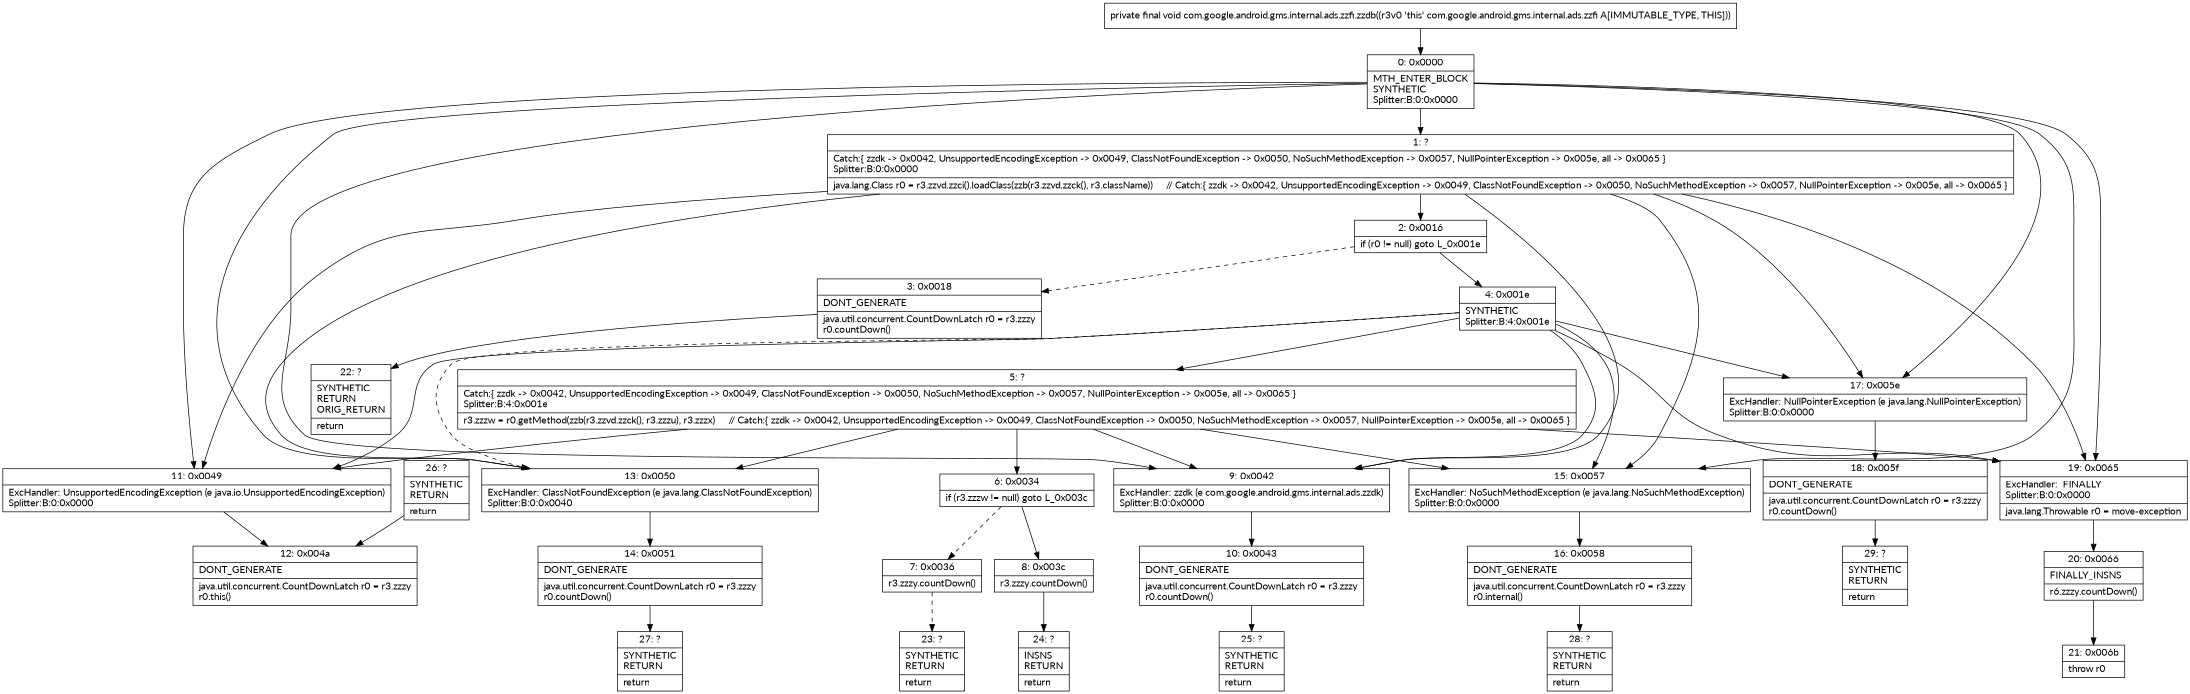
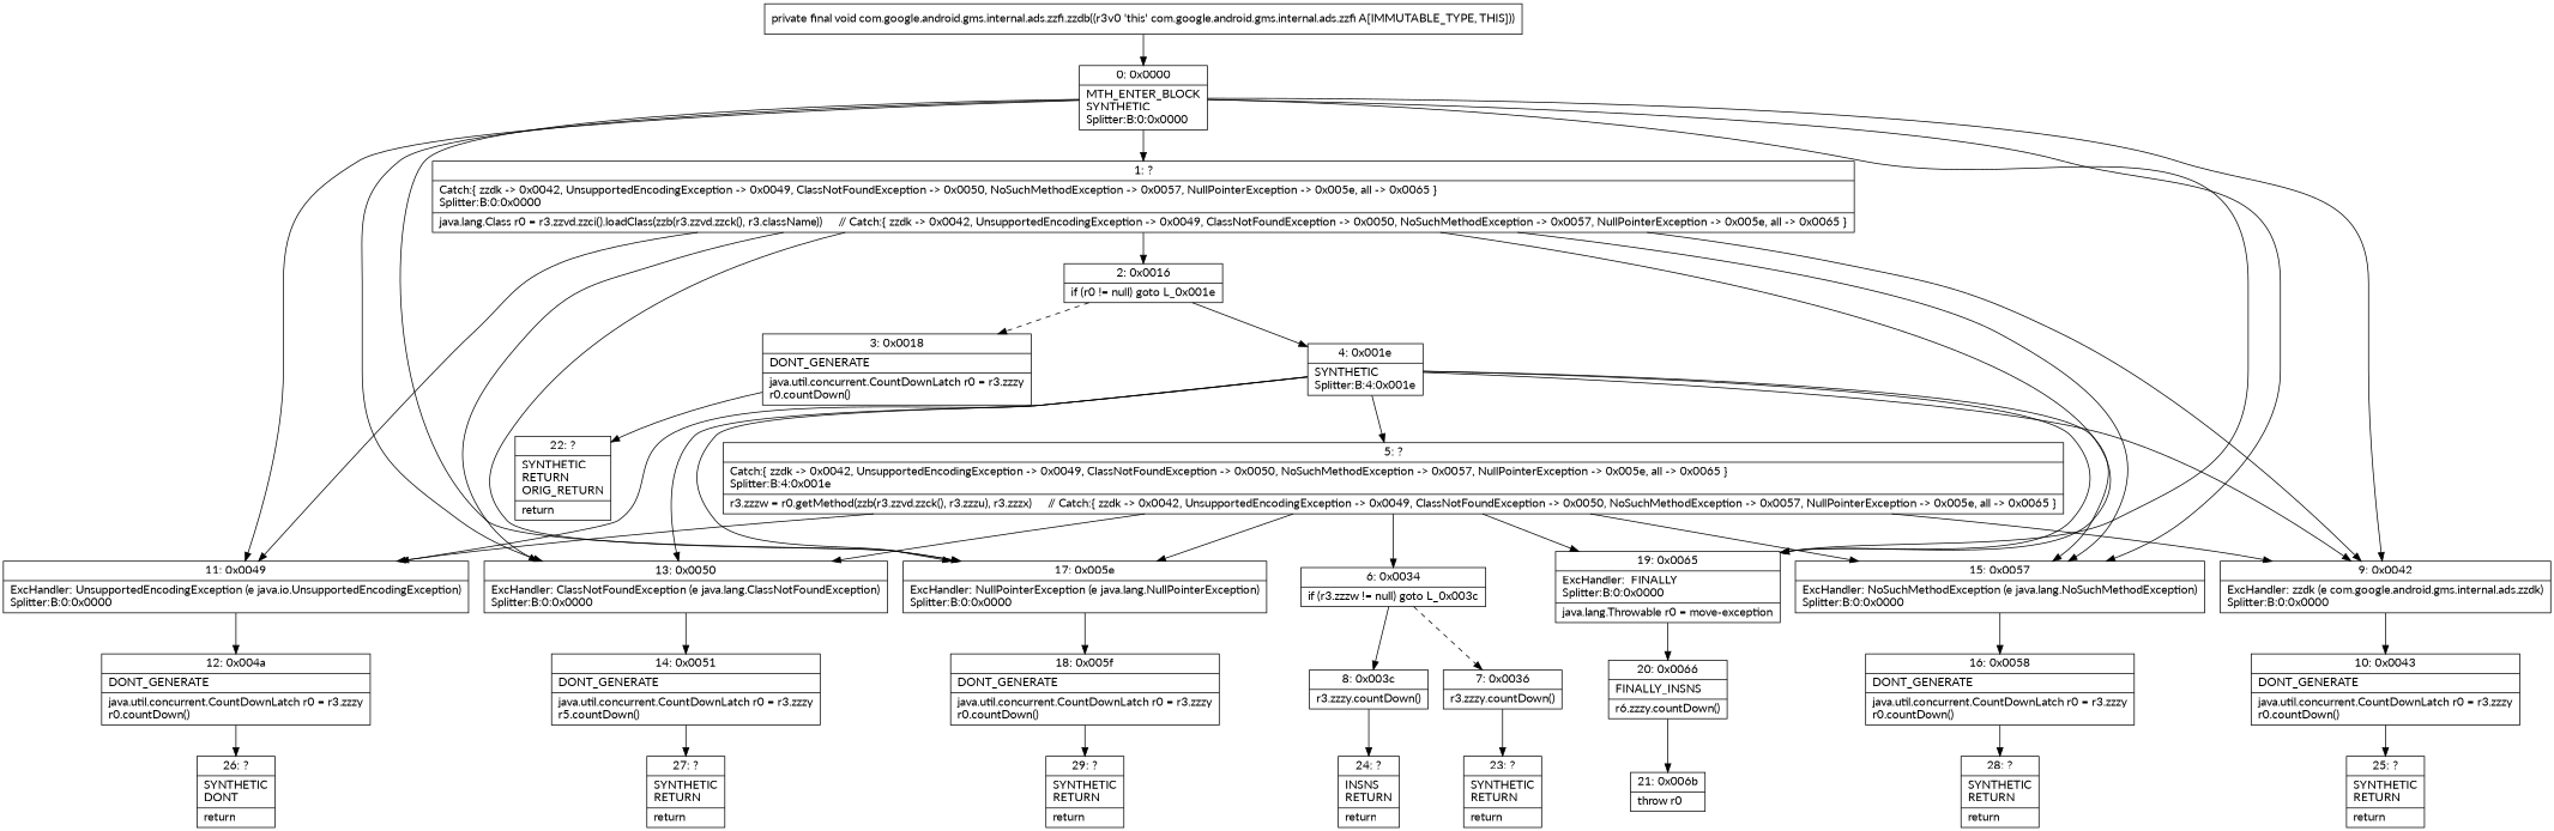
  digraph {
    fontname=Lato
    node [fontname=Lato shape=record]
    edge [fontname=Lato]
    n1 [label="{0\:\ 0x0000|MTH_ENTER_BLOCK\lSYNTHETIC\lSplitter:B:0:0x0000\l}"]
    n2 [label="{1\:\ ?|Catch:\{ zzdk \-\> 0x0042, UnsupportedEncodingException \-\> 0x0049, ClassNotFoundException \-\> 0x0050, NoSuchMethodException \-\> 0x0057, NullPointerException \-\> 0x005e, all \-\> 0x0065 \}\lSplitter:B:0:0x0000\l|java.lang.Class r0 = r3.zzvd.zzci().loadClass(zzb(r3.zzvd.zzck(), r3.className))     \/\/ Catch:\{ zzdk \-\> 0x0042, UnsupportedEncodingException \-\> 0x0049, ClassNotFoundException \-\> 0x0050, NoSuchMethodException \-\> 0x0057, NullPointerException \-\> 0x005e, all \-\> 0x0065 \}\l}"]
    n3 [label="{9\:\ 0x0042|ExcHandler: zzdk (e com.google.android.gms.internal.ads.zzdk)\lSplitter:B:0:0x0000\l}"]
    n4 [label="{11\:\ 0x0049|ExcHandler: UnsupportedEncodingException (e java.io.UnsupportedEncodingException)\lSplitter:B:0:0x0000\l}"]
-   n5 [label="{13\:\ 0x0050|ExcHandler: ClassNotFoundException (e java.lang.ClassNotFoundException)\lSplitter:B:0:0x0040\l}"]
+   n5 [label="{13\:\ 0x0050|ExcHandler: ClassNotFoundException (e java.lang.ClassNotFoundException)\lSplitter:B:0:0x0000\l}"]
    n6 [label="{15\:\ 0x0057|ExcHandler: NoSuchMethodException (e java.lang.NoSuchMethodException)\lSplitter:B:0:0x0000\l}"]
    n7 [label="{17\:\ 0x005e|ExcHandler: NullPointerException (e java.lang.NullPointerException)\lSplitter:B:0:0x0000\l}"]
    n8 [label="{19\:\ 0x0065|ExcHandler:  FINALLY\lSplitter:B:0:0x0000\l|java.lang.Throwable r0 = move\-exception\l}"]
    n9 [label="{2\:\ 0x0016|if (r0 != null) goto L_0x001e\l}"]
    n10 [label="{10\:\ 0x0043|DONT_GENERATE\l|java.util.concurrent.CountDownLatch r0 = r3.zzzy\lr0.countDown()\l}"]
-   n11 [label="{12\:\ 0x004a|DONT_GENERATE\l|java.util.concurrent.CountDownLatch r0 = r3.zzzy\lr0.this()\l}"]
-   n12 [label="{14\:\ 0x0051|DONT_GENERATE\l|java.util.concurrent.CountDownLatch r0 = r3.zzzy\lr0.countDown()\l}"]
-   n13 [label="{16\:\ 0x0058|DONT_GENERATE\l|java.util.concurrent.CountDownLatch r0 = r3.zzzy\lr0.internal()\l}"]
+   n11 [label="{12\:\ 0x004a|DONT_GENERATE\l|java.util.concurrent.CountDownLatch r0 = r3.zzzy\lr0.countDown()\l}"]
+   n12 [label="{14\:\ 0x0051|DONT_GENERATE\l|java.util.concurrent.CountDownLatch r0 = r3.zzzy\lr5.countDown()\l}"]
+   n13 [label="{16\:\ 0x0058|DONT_GENERATE\l|java.util.concurrent.CountDownLatch r0 = r3.zzzy\lr0.countDown()\l}"]
    n14 [label="{18\:\ 0x005f|DONT_GENERATE\l|java.util.concurrent.CountDownLatch r0 = r3.zzzy\lr0.countDown()\l}"]
    n15 [label="{20\:\ 0x0066|FINALLY_INSNS\l|r6.zzzy.countDown()\l}"]
    n16 [label="{3\:\ 0x0018|DONT_GENERATE\l|java.util.concurrent.CountDownLatch r0 = r3.zzzy\lr0.countDown()\l}"]
    n17 [label="{4\:\ 0x001e|SYNTHETIC\lSplitter:B:4:0x001e\l}"]
    n18 [label="{22\:\ ?|SYNTHETIC\lRETURN\lORIG_RETURN\l|return\l}"]
    n19 [label="{5\:\ ?|Catch:\{ zzdk \-\> 0x0042, UnsupportedEncodingException \-\> 0x0049, ClassNotFoundException \-\> 0x0050, NoSuchMethodException \-\> 0x0057, NullPointerException \-\> 0x005e, all \-\> 0x0065 \}\lSplitter:B:4:0x001e\l|r3.zzzw = r0.getMethod(zzb(r3.zzvd.zzck(), r3.zzzu), r3.zzzx)     \/\/ Catch:\{ zzdk \-\> 0x0042, UnsupportedEncodingException \-\> 0x0049, ClassNotFoundException \-\> 0x0050, NoSuchMethodException \-\> 0x0057, NullPointerException \-\> 0x005e, all \-\> 0x0065 \}\l}"]
    n20 [label="{6\:\ 0x0034|if (r3.zzzw != null) goto L_0x003c\l}"]
    n21 [label="{7\:\ 0x0036|r3.zzzy.countDown()\l}"]
    n22 [label="{8\:\ 0x003c|r3.zzzy.countDown()\l}"]
    n23 [label="{23\:\ ?|SYNTHETIC\lRETURN\l|return\l}"]
    n24 [label="{24\:\ ?|INSNS\lRETURN\l|return\l}"]
    n25 [label="{25\:\ ?|SYNTHETIC\lRETURN\l|return\l}"]
-   n26 [label="{26\:\ ?|SYNTHETIC\lRETURN\l|return\l}"]
+   n26 [label="{26\:\ ?|SYNTHETIC\lDONT\l|return\l}"]
    n27 [label="{27\:\ ?|SYNTHETIC\lRETURN\l|return\l}"]
    n28 [label="{28\:\ ?|SYNTHETIC\lRETURN\l|return\l}"]
    n29 [label="{29\:\ ?|SYNTHETIC\lRETURN\l|return\l}"]
    n30 [label="{21\:\ 0x006b|throw r0\l}"]
    n31 [label="{private final void com.google.android.gms.internal.ads.zzfi.zzdb((r3v0 'this' com.google.android.gms.internal.ads.zzfi A[IMMUTABLE_TYPE, THIS])) }"]
    n1 -> n2
    n1 -> n3
    n1 -> n4
    n1 -> n5
    n1 -> n6
    n1 -> n7
    n1 -> n8
    n2 -> n3
    n2 -> n4
    n2 -> n5
    n2 -> n6
    n2 -> n7
    n2 -> n8
    n2 -> n9
    n3 -> n10
    n4 -> n11
    n5 -> n12
    n6 -> n13
    n7 -> n14
    n8 -> n15
    n9 -> n16 [style=dashed]
    n9 -> n17
    n10 -> n25
-   n26 -> n11
+   n11 -> n26
    n12 -> n27
    n13 -> n28
    n14 -> n29
    n15 -> n30
    n16 -> n18
    n17 -> n3
    n17 -> n4
-   n17 -> n5 [style=dashed]
+   n17 -> n5
    n17 -> n6
    n17 -> n7
    n17 -> n8
    n17 -> n19
    n19 -> n3
    n19 -> n4
    n19 -> n5
    n19 -> n6
+   n19 -> n7
    n19 -> n8
    n19 -> n20
    n20 -> n21 [style=dashed]
    n20 -> n22
-   n21 -> n23 [style=dashed]
+   n21 -> n23
    n22 -> n24
    n31 -> n1
  }
